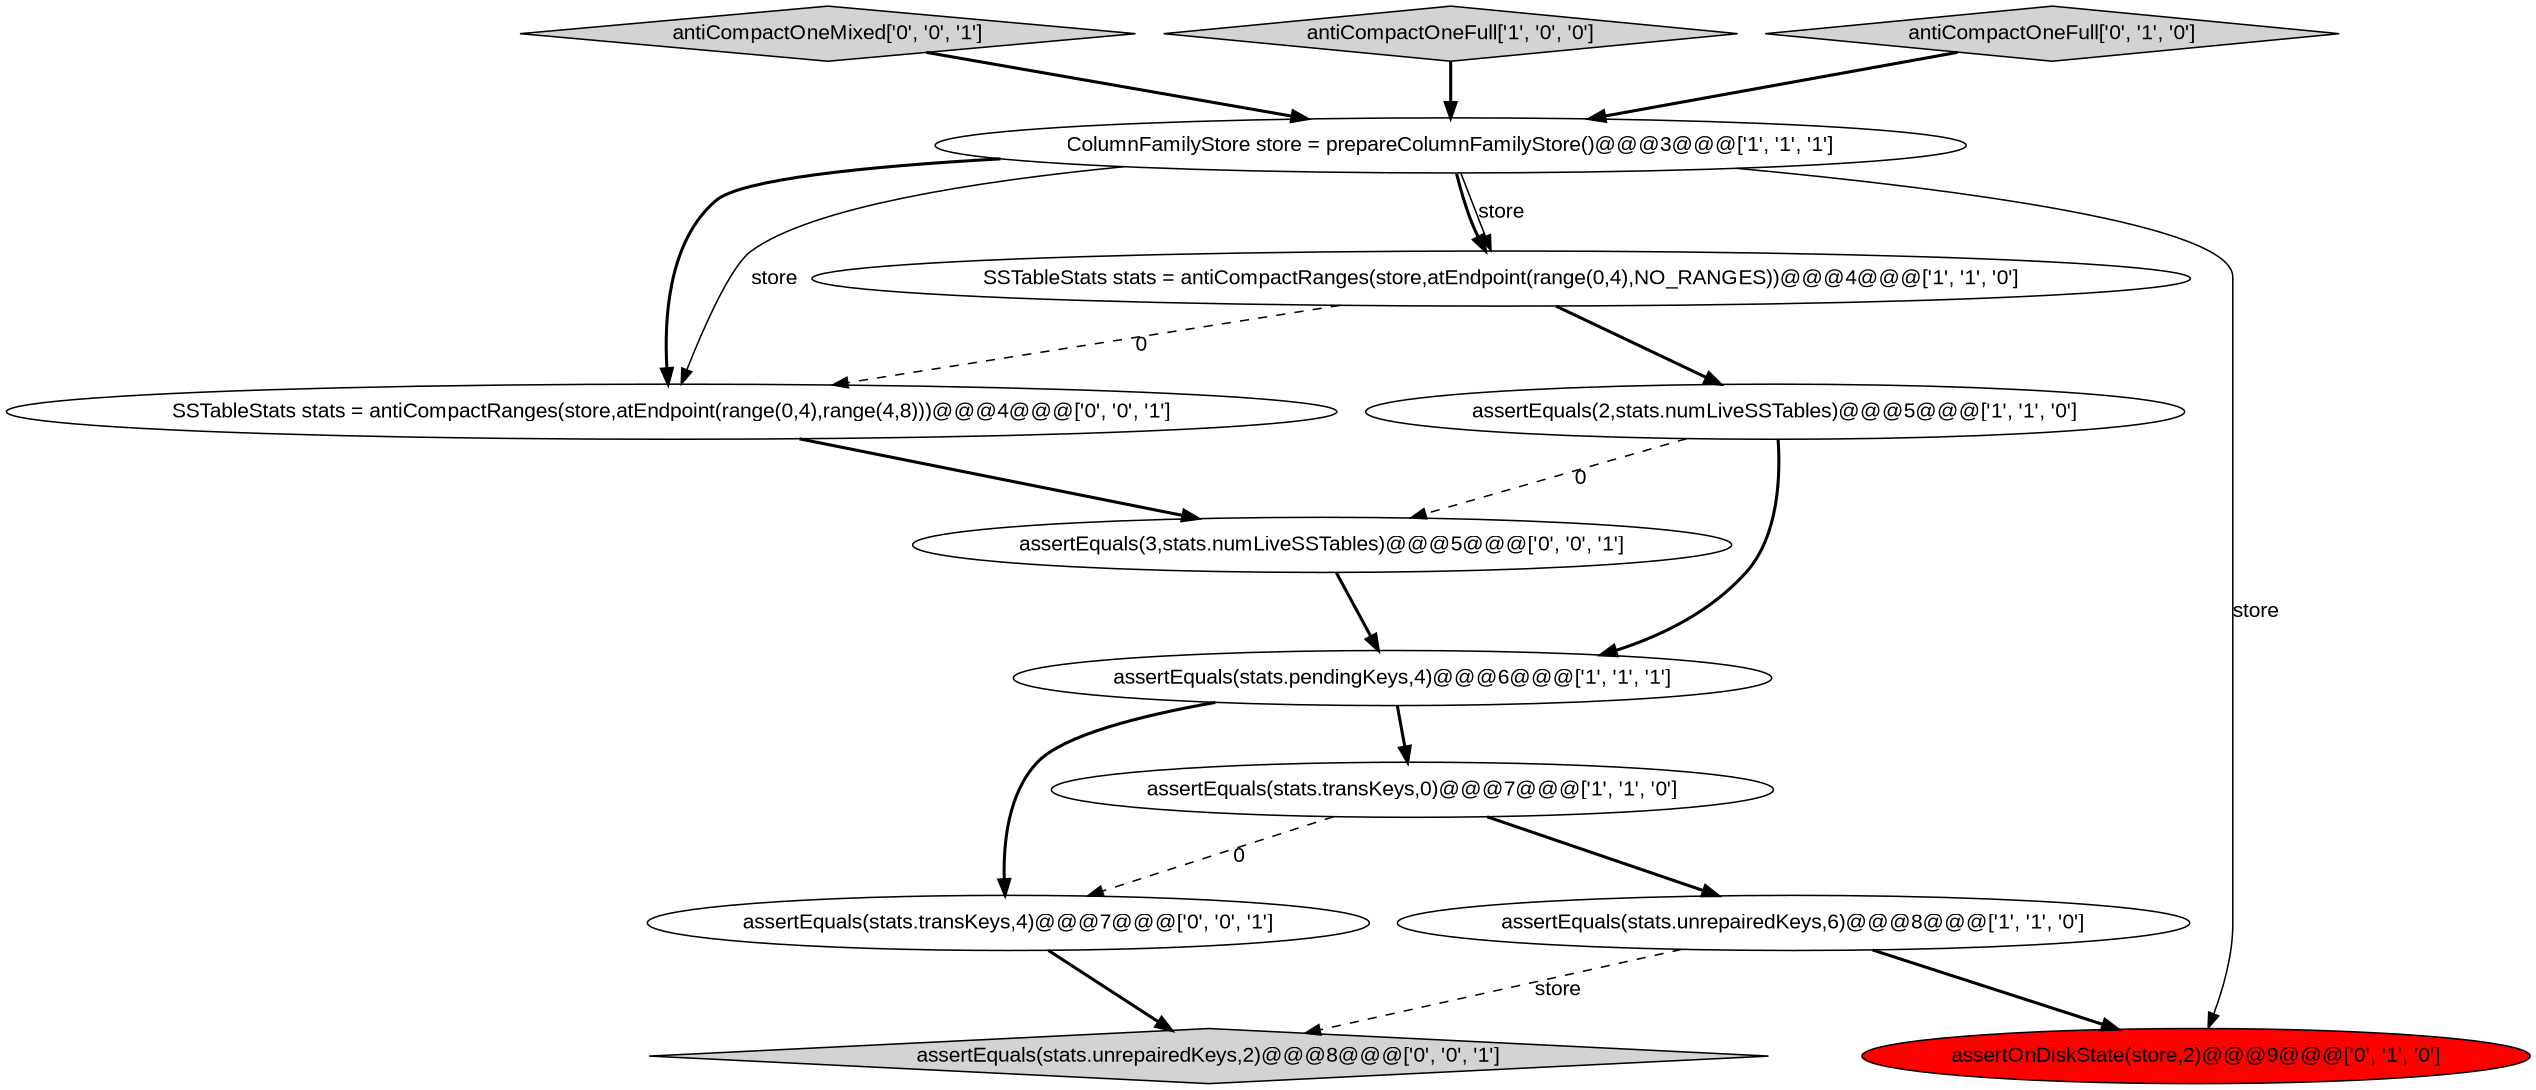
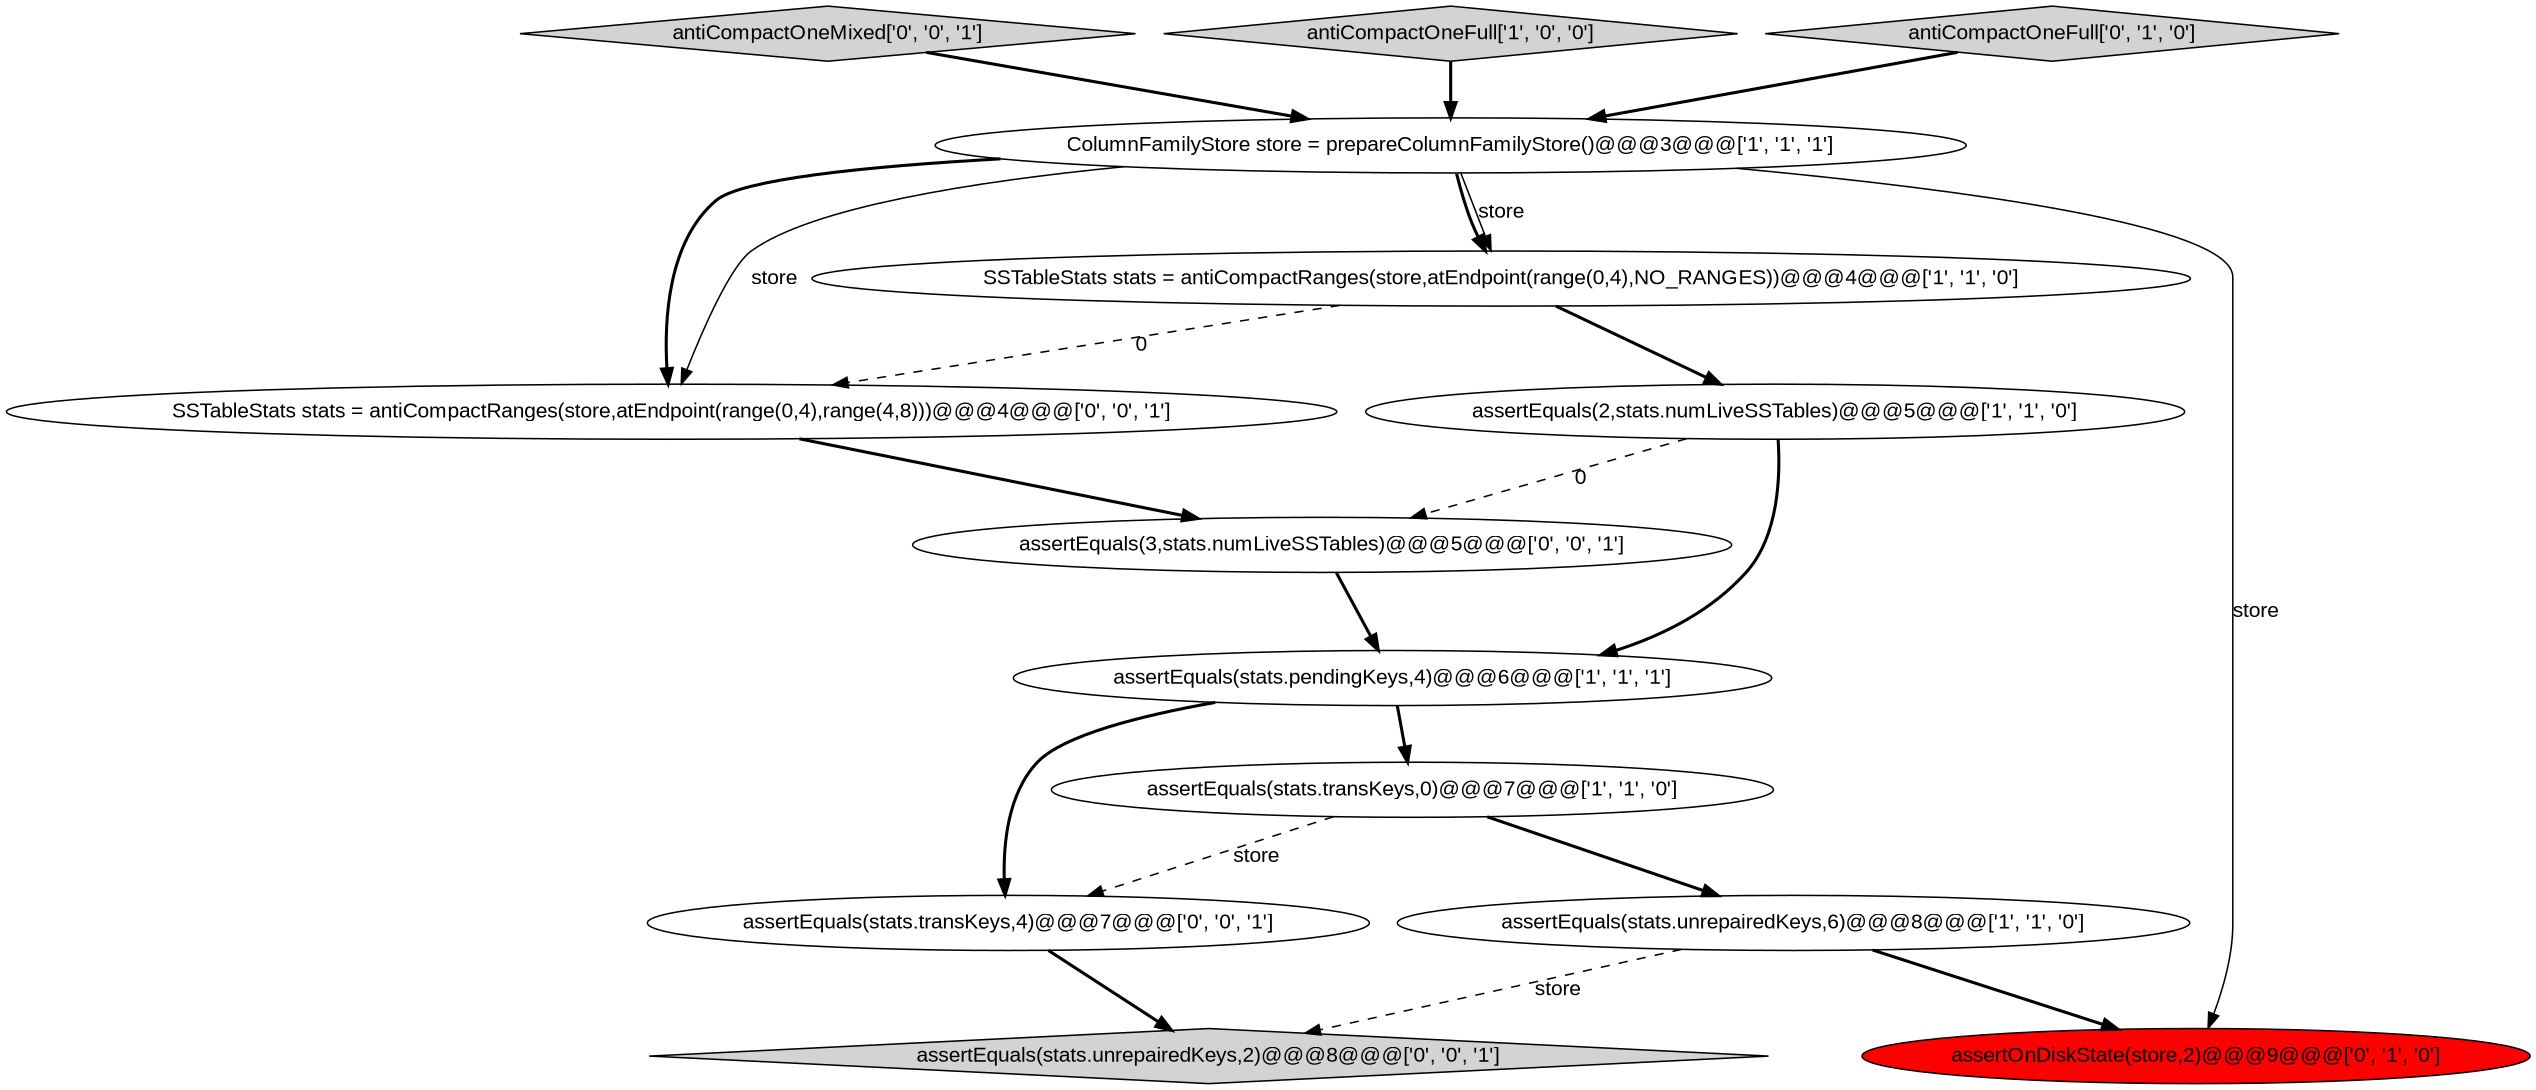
  digraph {
    fontname="Liberation Sans"
    node [fillcolor=white fontname="Liberation Sans" shape=ellipse style=filled]
    edge [fontname="Liberation Sans" style=bold]
    n1 [label="assertEquals(stats.pendingKeys,4)@@@6@@@['1', '1', '1']"]
    n2 [label="assertEquals(stats.transKeys,0)@@@7@@@['1', '1', '0']"]
    n3 [label="assertEquals(stats.transKeys,4)@@@7@@@['0', '0', '1']"]
    n4 [label="assertEquals(stats.unrepairedKeys,6)@@@8@@@['1', '1', '0']"]
    n5 [fillcolor=lightgray label="assertEquals(stats.unrepairedKeys,2)@@@8@@@['0', '0', '1']" shape=diamond]
    n6 [label="SSTableStats stats = antiCompactRanges(store,atEndpoint(range(0,4),range(4,8)))@@@4@@@['0', '0', '1']"]
    n7 [label="assertEquals(3,stats.numLiveSSTables)@@@5@@@['0', '0', '1']"]
    n8 [fillcolor=lightgray label="antiCompactOneMixed['0', '0', '1']" shape=diamond]
    n9 [label="ColumnFamilyStore store = prepareColumnFamilyStore()@@@3@@@['1', '1', '1']"]
    n10 [fillcolor=red label="assertOnDiskState(store,2)@@@9@@@['0', '1', '0']"]
    n11 [label="SSTableStats stats = antiCompactRanges(store,atEndpoint(range(0,4),NO_RANGES))@@@4@@@['1', '1', '0']"]
    n12 [label="assertEquals(2,stats.numLiveSSTables)@@@5@@@['1', '1', '0']"]
    n13 [fillcolor=lightgray label="antiCompactOneFull['1', '0', '0']" shape=diamond]
    n14 [fillcolor=lightgray label="antiCompactOneFull['0', '1', '0']" shape=diamond]
    n1 -> n2
    n1 -> n3
-   n2 -> n3 [label=0 style=dashed]
+   n2 -> n3 [label=store style=dashed]
    n2 -> n4
    n3 -> n5
    n4 -> n5 [label=store style=dashed]
    n4 -> n10
    n6 -> n7
    n7 -> n1
    n8 -> n9
    n9 -> n6
    n9 -> n6 [label=store style=solid]
    n9 -> n10 [label=store style=solid]
    n9 -> n11
    n9 -> n11 [label=store style=solid]
    n11 -> n6 [label=0 style=dashed]
    n11 -> n12
    n12 -> n1
    n12 -> n7 [label=0 style=dashed]
    n13 -> n9
    n14 -> n9
  }
